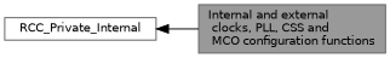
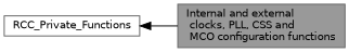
  digraph {
    rankdir=LR
    node [fontname=Helvetica fontsize=10 shape=box style=filled]
    n1 [color=gray40 fillcolor=grey60 fontcolor=black height=0.2 label="Internal and external\l clocks, PLL, CSS and\l MCO configuration functions" width=0.4]
-   n2 [color=grey40 fillcolor=white height=0.2 label=RCC_Private_Internal width=0.4]
+   n2 [color=grey40 fillcolor=white height=0.2 label=RCC_Private_Functions width=0.4]
    n2 -> n1 [dir=back fontname=Helvetica fontsize=10 labelfontname=Helvetica labelfontsize=10 shape=plaintext style=solid]
  }
